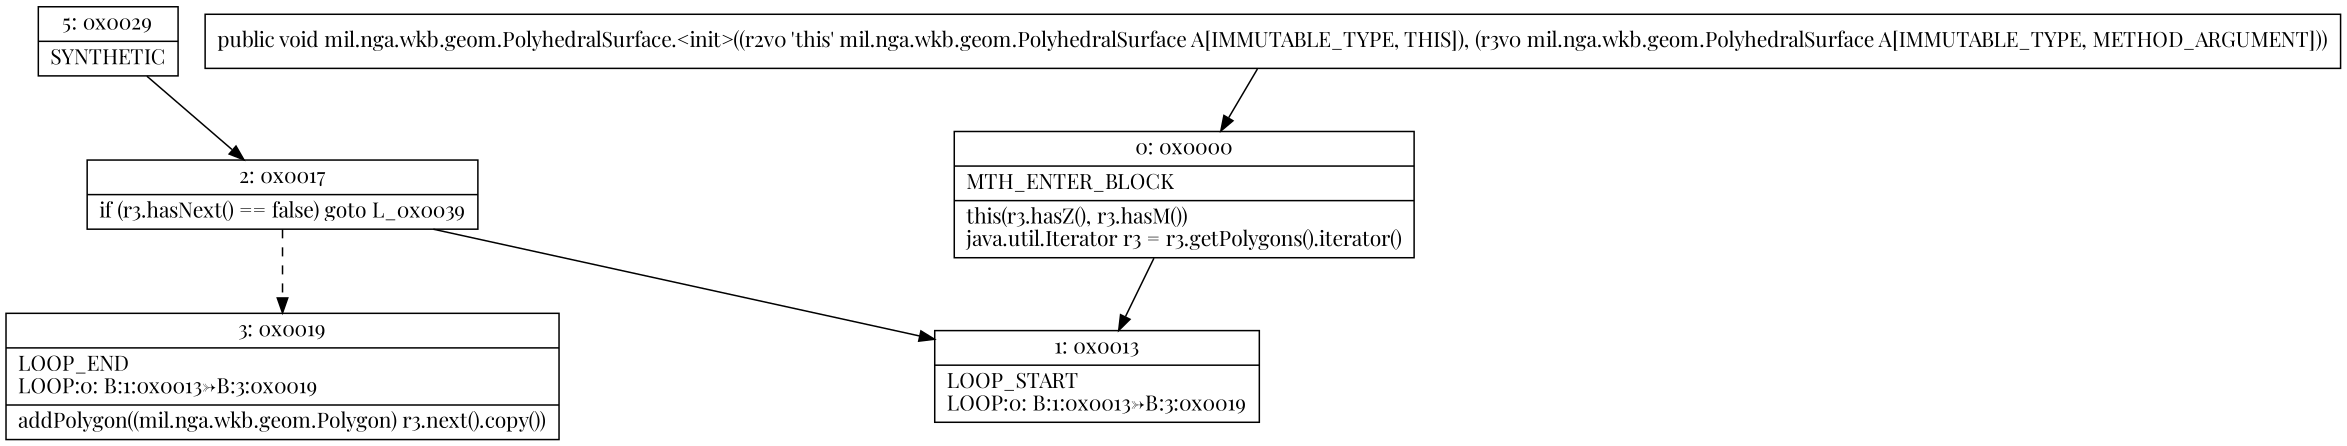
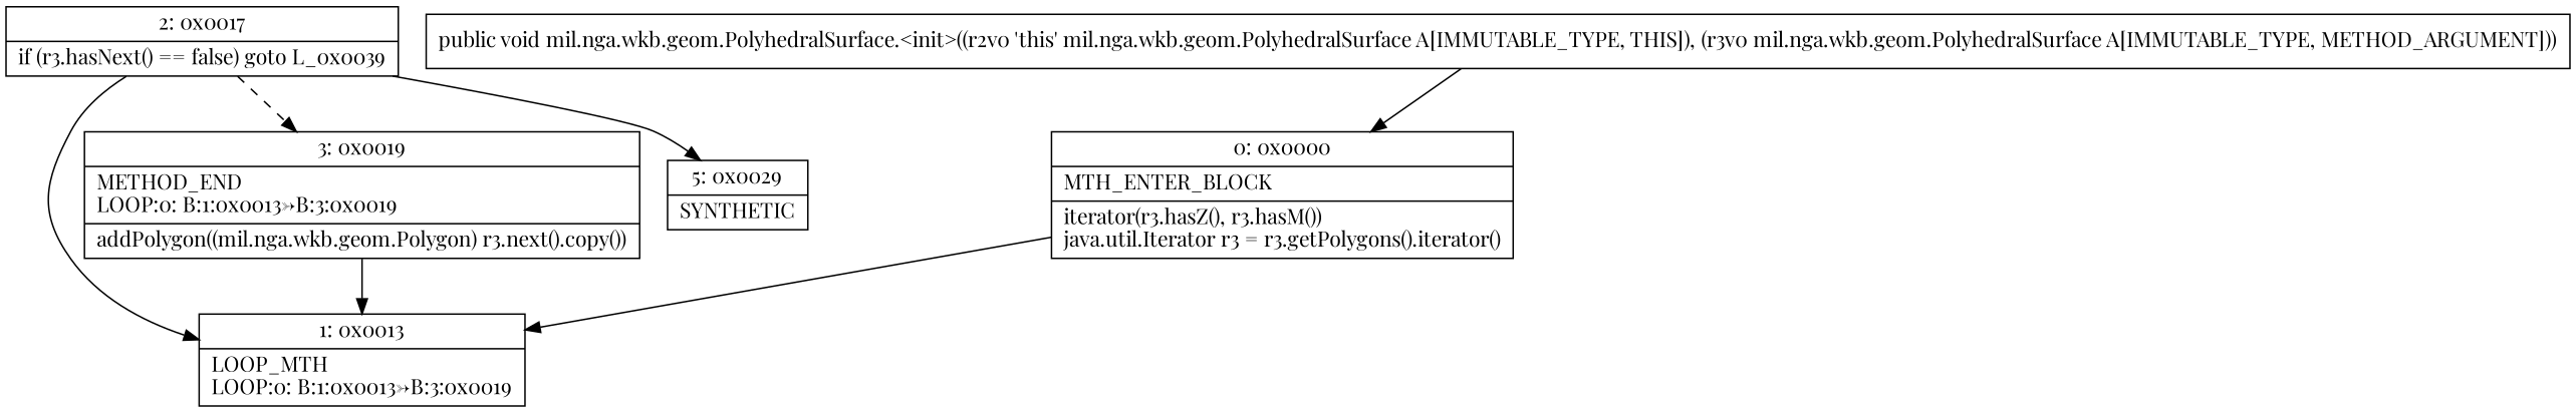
  digraph {
    fontname="Playfair Display"
    node [fontname="Playfair Display" shape=record]
    edge [fontname="Playfair Display"]
-   n1 [label="{0\:\ 0x0000|MTH_ENTER_BLOCK\l|this(r3.hasZ(), r3.hasM())\ljava.util.Iterator r3 = r3.getPolygons().iterator()\l}"]
-   n2 [label="{1\:\ 0x0013|LOOP_START\lLOOP:0: B:1:0x0013\-\>B:3:0x0019\l}"]
+   n1 [label="{0\:\ 0x0000|MTH_ENTER_BLOCK\l|iterator(r3.hasZ(), r3.hasM())\ljava.util.Iterator r3 = r3.getPolygons().iterator()\l}"]
+   n2 [label="{1\:\ 0x0013|LOOP_MTH\lLOOP:0: B:1:0x0013\-\>B:3:0x0019\l}"]
    n3 [label="{2\:\ 0x0017|if (r3.hasNext() == false) goto L_0x0039\l}"]
-   n4 [label="{3\:\ 0x0019|LOOP_END\lLOOP:0: B:1:0x0013\-\>B:3:0x0019\l|addPolygon((mil.nga.wkb.geom.Polygon) r3.next().copy())\l}"]
+   n4 [label="{3\:\ 0x0019|METHOD_END\lLOOP:0: B:1:0x0013\-\>B:3:0x0019\l|addPolygon((mil.nga.wkb.geom.Polygon) r3.next().copy())\l}"]
    n5 [label="{5\:\ 0x0029|SYNTHETIC\l}"]
    n6 [label="{public void mil.nga.wkb.geom.PolyhedralSurface.\<init\>((r2v0 'this' mil.nga.wkb.geom.PolyhedralSurface A[IMMUTABLE_TYPE, THIS]), (r3v0 mil.nga.wkb.geom.PolyhedralSurface A[IMMUTABLE_TYPE, METHOD_ARGUMENT])) }"]
    n1 -> n2
    n3 -> n2
    n3 -> n4 [style=dashed]
-   n5 -> n3
+   n3 -> n5
+   n4 -> n2
    n6 -> n1
  }
